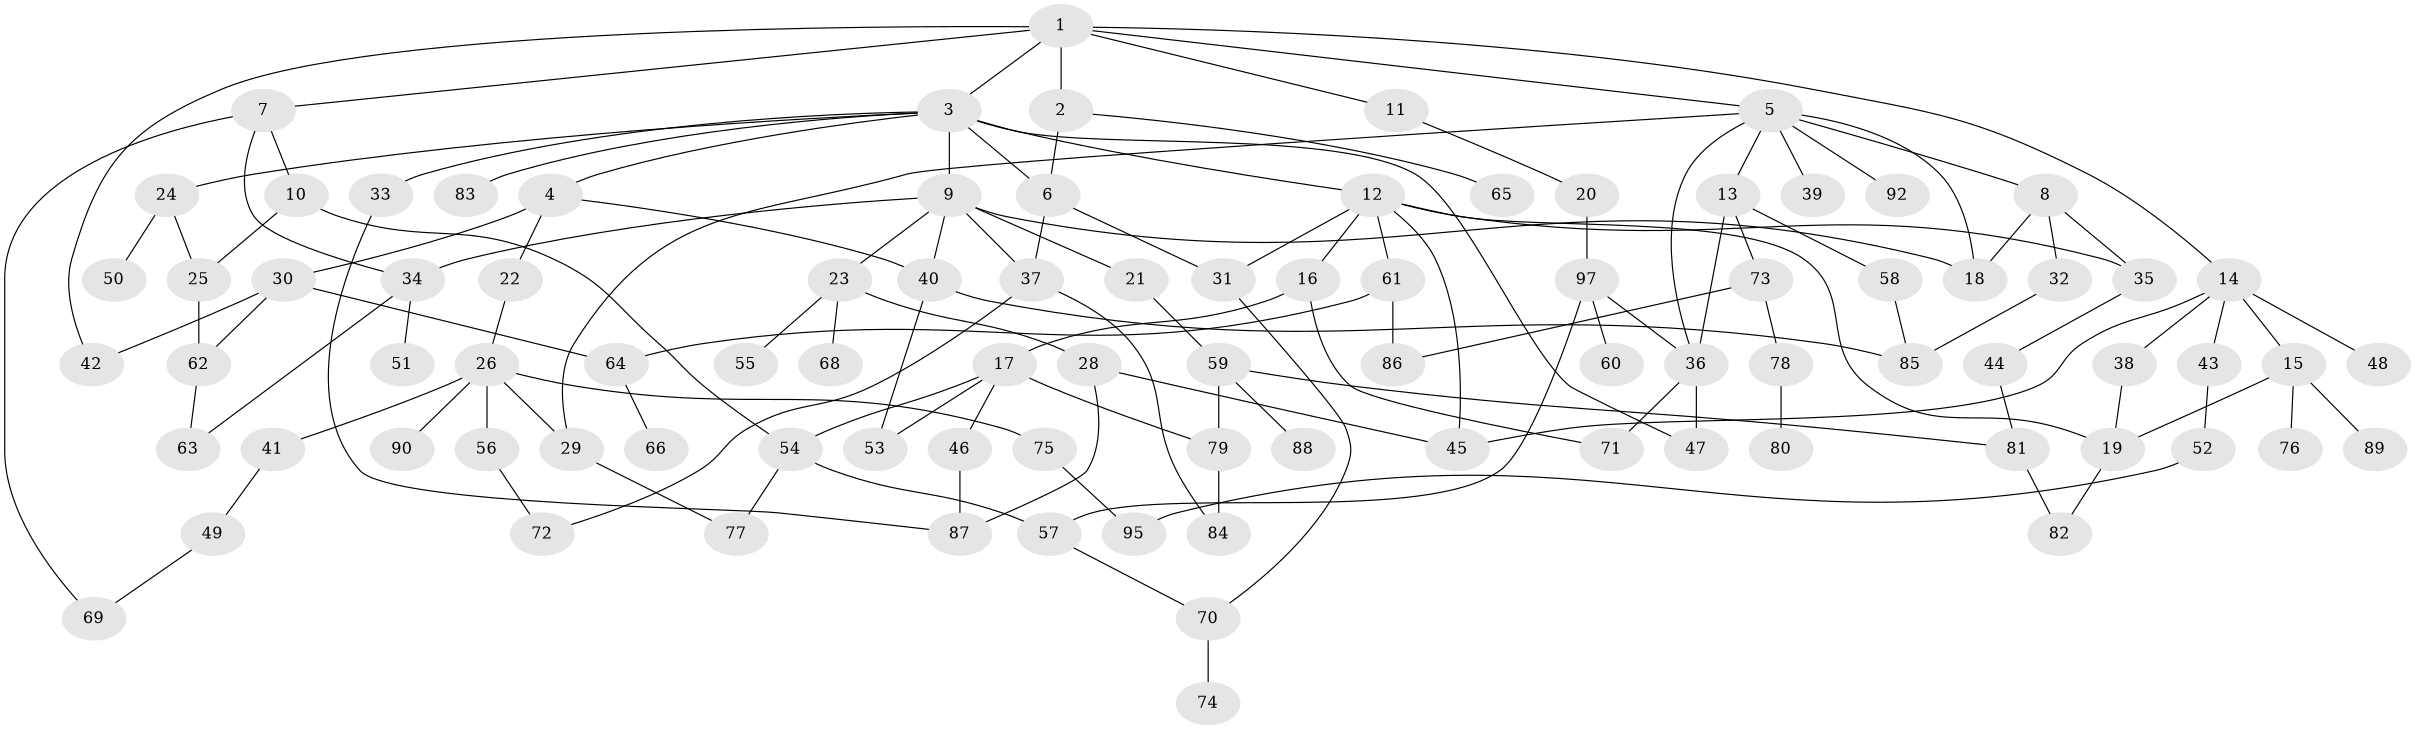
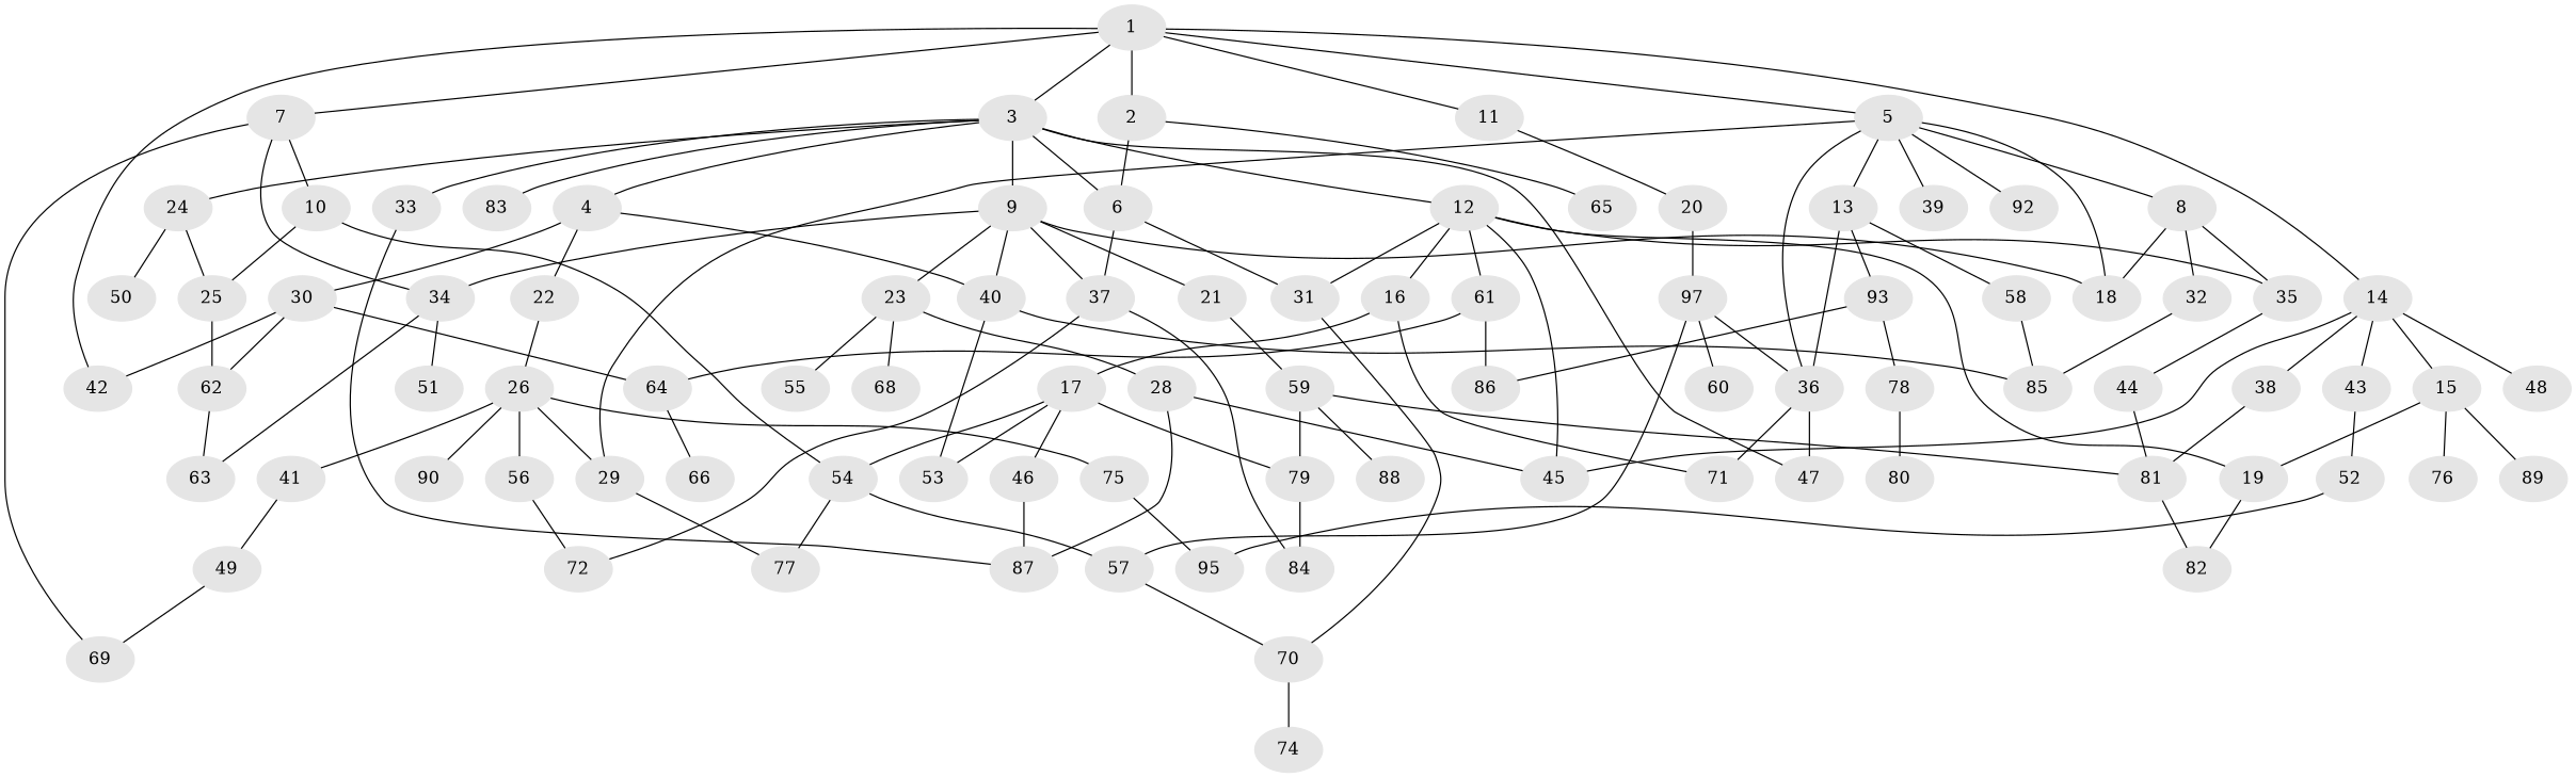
  graph {
    node [color=gray90 style=filled]
    1
    2
    3
    5
    7
    11
    14
    42
    6
    65
    4
    9
    12
    24
    33
    47
    83
    8
    13
    18
    29
    36
    39
    92
    10
    34
    69
    20
    45
    15
    38
    43
    48
    31
    37
    22
    30
    40
    21
    23
    35
    16
    19
    61
    25
    50
    87
    26
    62
    64
    53
    85
    32
    58
-   73
+   73 [label=93]
    77
    71
    70
    72
    84
    54
    51
    63
    44
    59
    28
    55
    68
    57
    n70 [label=97]
    17
    82
    86
    78
    76
    89
    81
    52
    46
    79
    60
    88
    41
    56
    75
    90
    49
    n88 [label=95]
    66
    74
    80
    1 -- 2
    1 -- 3
    1 -- 5
    1 -- 7
    1 -- 11
    1 -- 14
    1 -- 42
    2 -- 6
    2 -- 65
    3 -- 6
    3 -- 4
    3 -- 9
    3 -- 12
    3 -- 24
    3 -- 33
    3 -- 47
    3 -- 83
    5 -- 8
    5 -- 13
    5 -- 18
    5 -- 29
    5 -- 36
    5 -- 39
    5 -- 92
    7 -- 10
    7 -- 34
    7 -- 69
    11 -- 20
    14 -- 45
    14 -- 15
    14 -- 38
    14 -- 43
    14 -- 48
    6 -- 31
    6 -- 37
    4 -- 22
    4 -- 30
    4 -- 40
    9 -- 18
    9 -- 34
    9 -- 37
    9 -- 40
    9 -- 21
    9 -- 23
    12 -- 45
    12 -- 31
    12 -- 35
    12 -- 16
    12 -- 19
    12 -- 61
    24 -- 25
    24 -- 50
    33 -- 87
    8 -- 18
    8 -- 35
    8 -- 32
    13 -- 36
    13 -- 58
    13 -- 73
    29 -- 77
    36 -- 47
    36 -- 71
    10 -- 25
    10 -- 54
    34 -- 51
    34 -- 63
    20 -- n70
    15 -- 19
    15 -- 76
    15 -- 89
-   38 -- 19
+   38 -- 81
    43 -- 52
    31 -- 70
    37 -- 72
    37 -- 84
    22 -- 26
    30 -- 42
    30 -- 62
    30 -- 64
    40 -- 53
    40 -- 85
    21 -- 59
    23 -- 28
    23 -- 55
    23 -- 68
    35 -- 44
    16 -- 71
    16 -- 17
    19 -- 82
    61 -- 64
    61 -- 86
    25 -- 62
    26 -- 29
    26 -- 41
    26 -- 56
    26 -- 75
    26 -- 90
    62 -- 63
    64 -- 66
    32 -- 85
    58 -- 85
    73 -- 86
    73 -- 78
    70 -- 74
    54 -- 77
    54 -- 57
    44 -- 81
    59 -- 81
    59 -- 79
    59 -- 88
    28 -- 45
    28 -- 87
    57 -- 70
    n70 -- 36
    n70 -- 57
    n70 -- 60
    17 -- 53
    17 -- 54
    17 -- 46
    17 -- 79
    78 -- 80
    81 -- 82
    52 -- n88
    46 -- 87
    79 -- 84
    41 -- 49
    56 -- 72
    75 -- n88
    49 -- 69
  }
